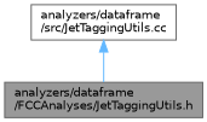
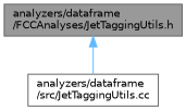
  digraph {
    node [fontname=Helvetica fontsize=10 shape=box style=filled]
    n1 [color=gray40 fillcolor=grey60 fontcolor=black height=0.2 label="analyzers/dataframe\l/FCCAnalyses/JetTaggingUtils.h" width=0.4]
    n2 [color=grey40 fillcolor=white height=0.2 label="analyzers/dataframe\l/src/JetTaggingUtils.cc" width=0.4]
-   n2 -> n1 [color=steelblue1 dir=back fontname=Helvetica fontsize=10 labelfontname=Helvetica labelfontsize=10 style=solid]
+   n1 -> n2 [color=steelblue1 dir=back fontname=Helvetica fontsize=10 labelfontname=Helvetica labelfontsize=10 style=solid]
  }
